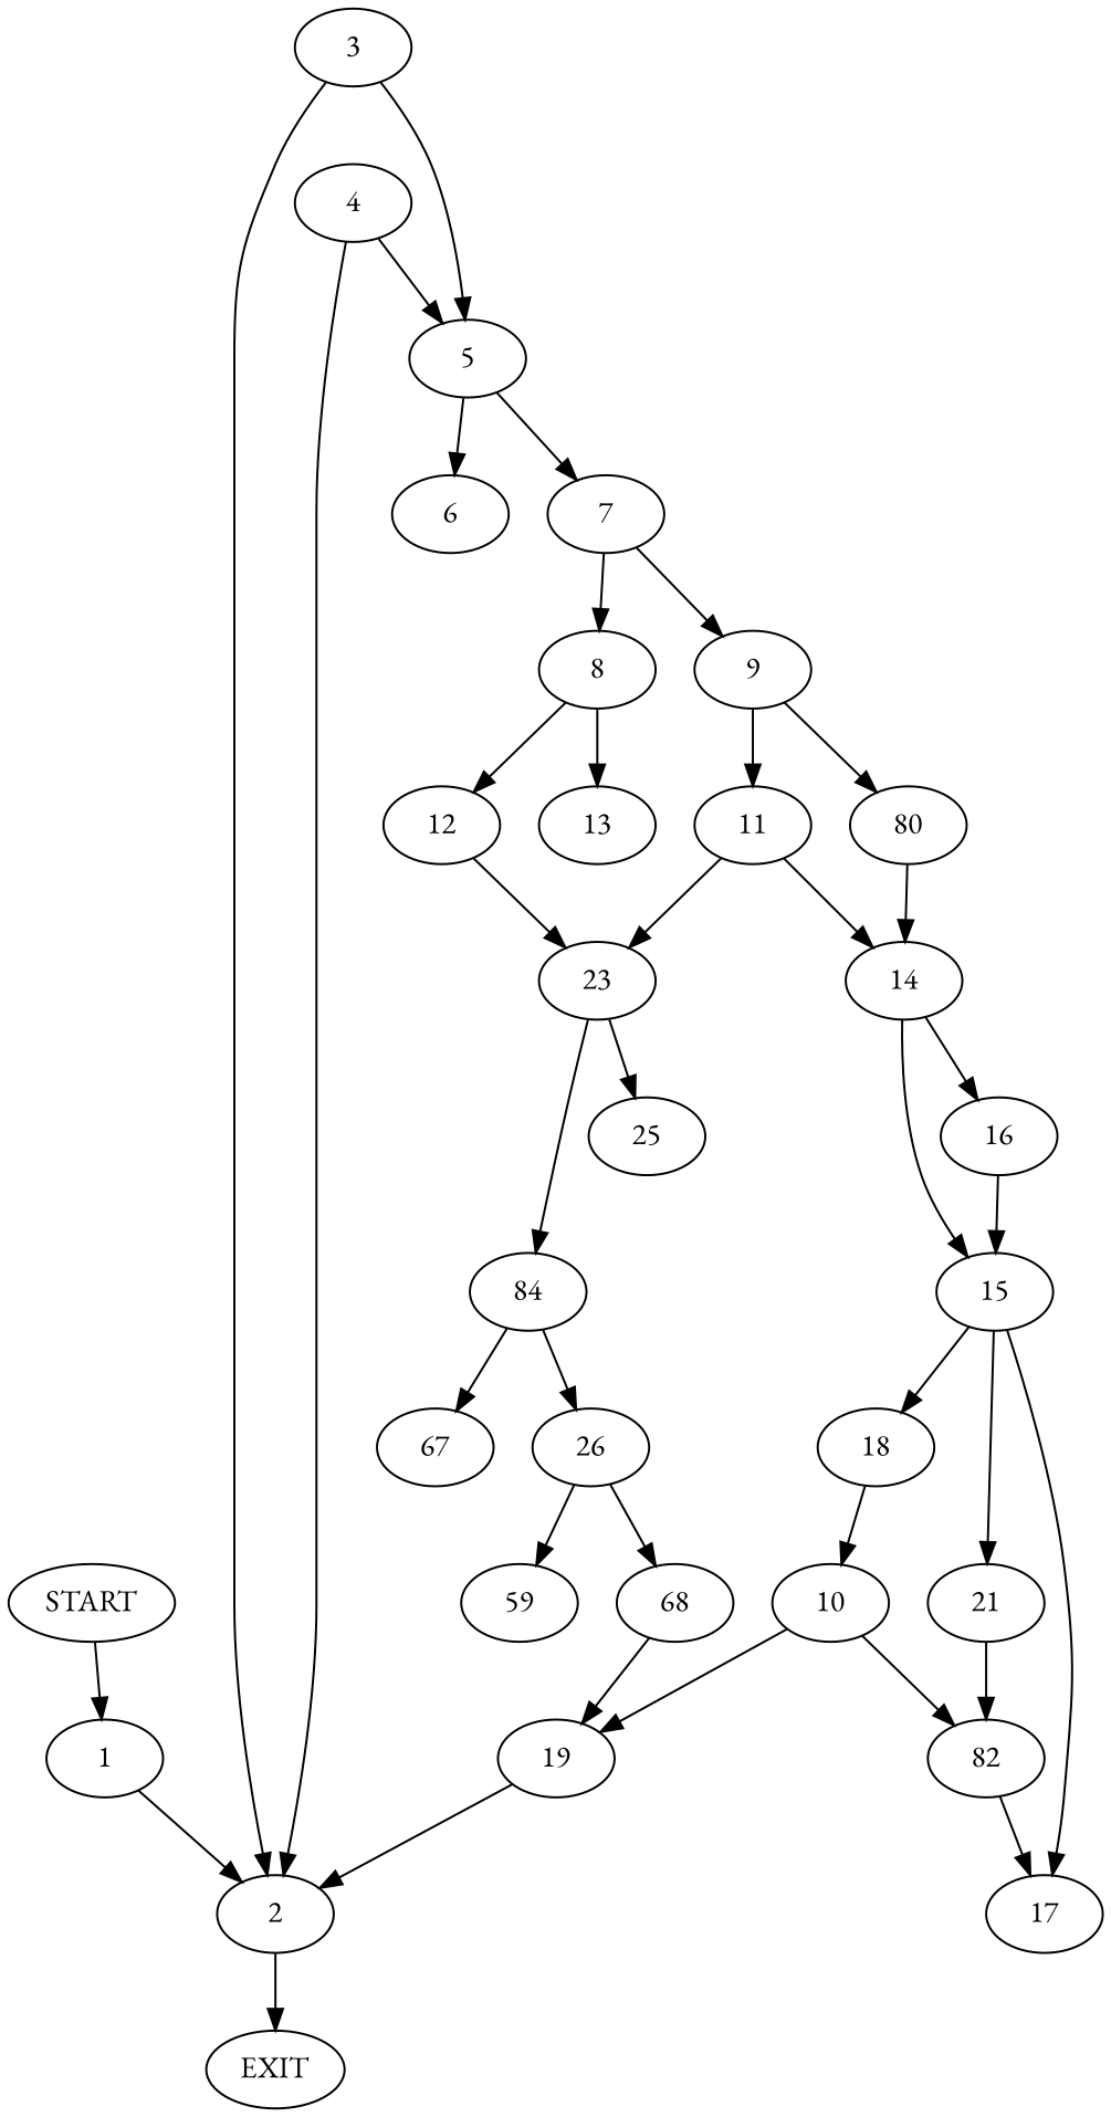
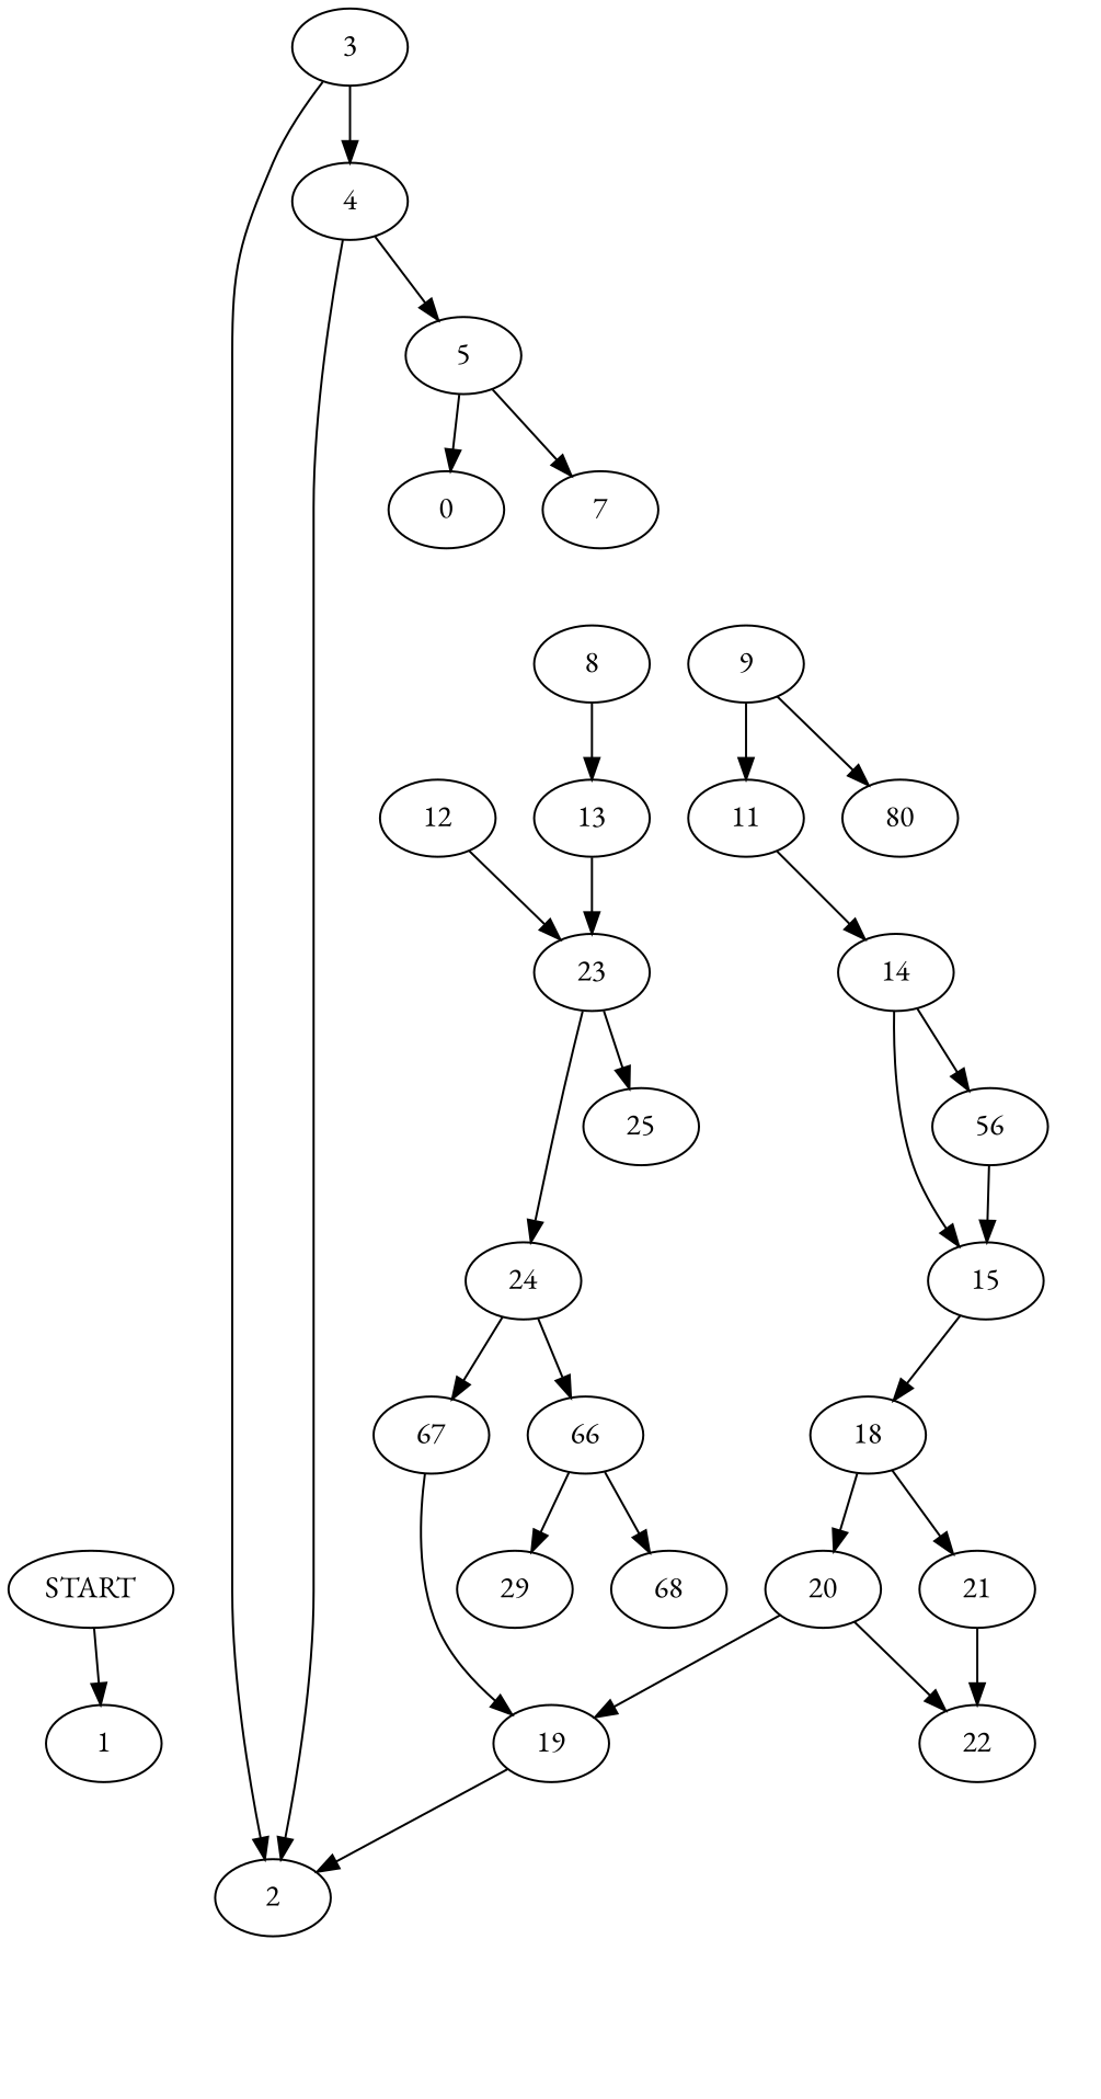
  digraph {
    fontname="EB Garamond"
    node [fontname="EB Garamond"]
    edge [fontname="EB Garamond"]
    n1 [label=START]
    1
    2
-   n4 [label=EXIT]
    3
    4
    5
-   6
+   6 [label=0]
    7
    8
    9
    12
    13
    n14 [label=80]
    11
    23
    14
    15
-   16
-   24 [label=84]
+   16 [label=56]
+   24
    25
-   17
    18
-   20 [label=10]
+   20
    21
    19
-   22 [label=82]
-   26
+   22
+   26 [label=66]
    n29 [label=67]
    n30 [label=68]
-   29 [label=59]
+   29
    n1 -> 1
-   1 -> 2
-   2 -> n4
    3 -> 2
-   3 -> 5
+   3 -> 4
    4 -> 2
    4 -> 5
    5 -> 6
    5 -> 7
-   7 -> 8
-   7 -> 9
-   8 -> 12
    8 -> 13
    9 -> n14
    9 -> 11
    12 -> 23
-   11 -> 23
-   n14 -> 14
+   13 -> 23
    11 -> 14
    23 -> 24
    23 -> 25
    14 -> 15
    14 -> 16
-   15 -> 17
    15 -> 18
    16 -> 15
    24 -> 26
    24 -> n29
    18 -> 20
-   15 -> 21
+   18 -> 21
    20 -> 19
    20 -> 22
    21 -> 22
    19 -> 2
-   22 -> 17
    26 -> n30
    26 -> 29
-   n30 -> 19
+   n29 -> 19
  }
